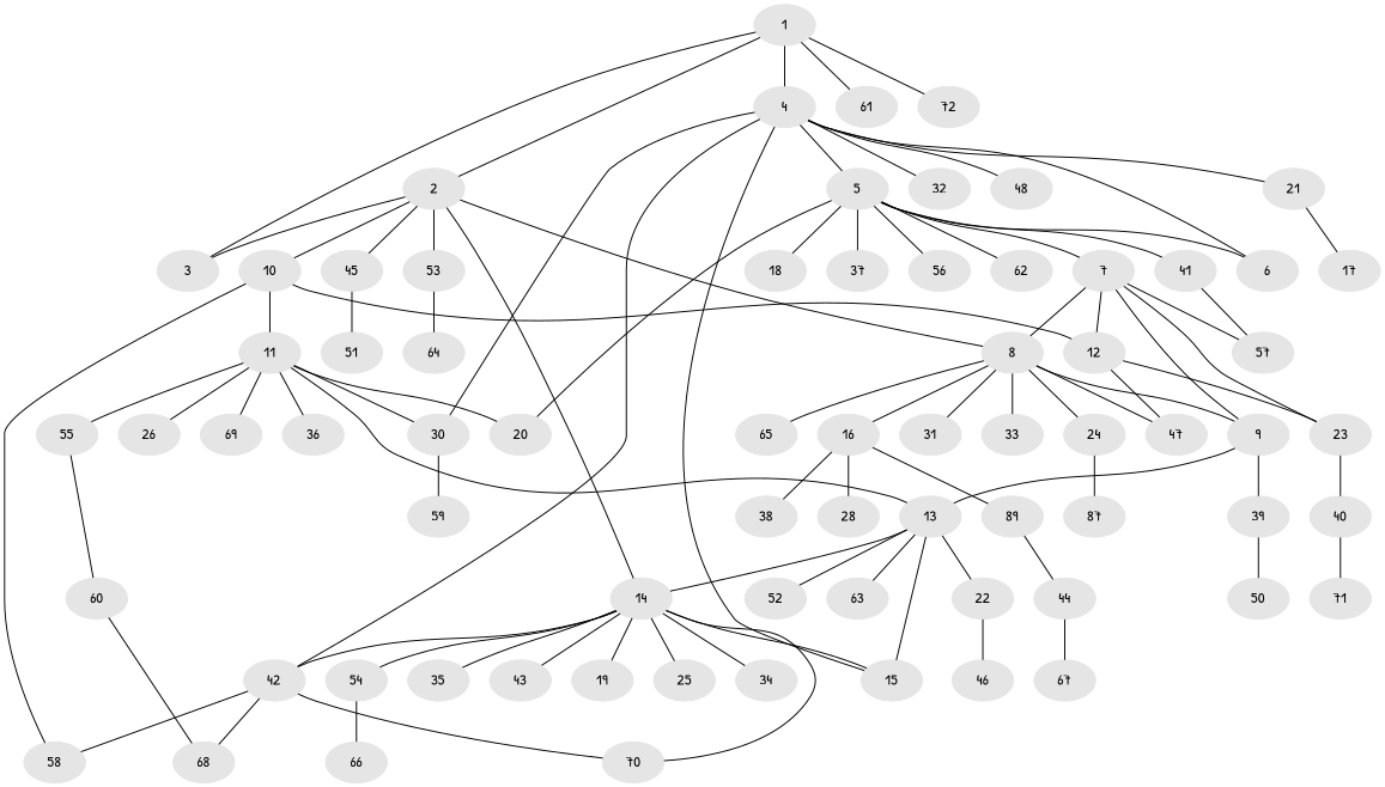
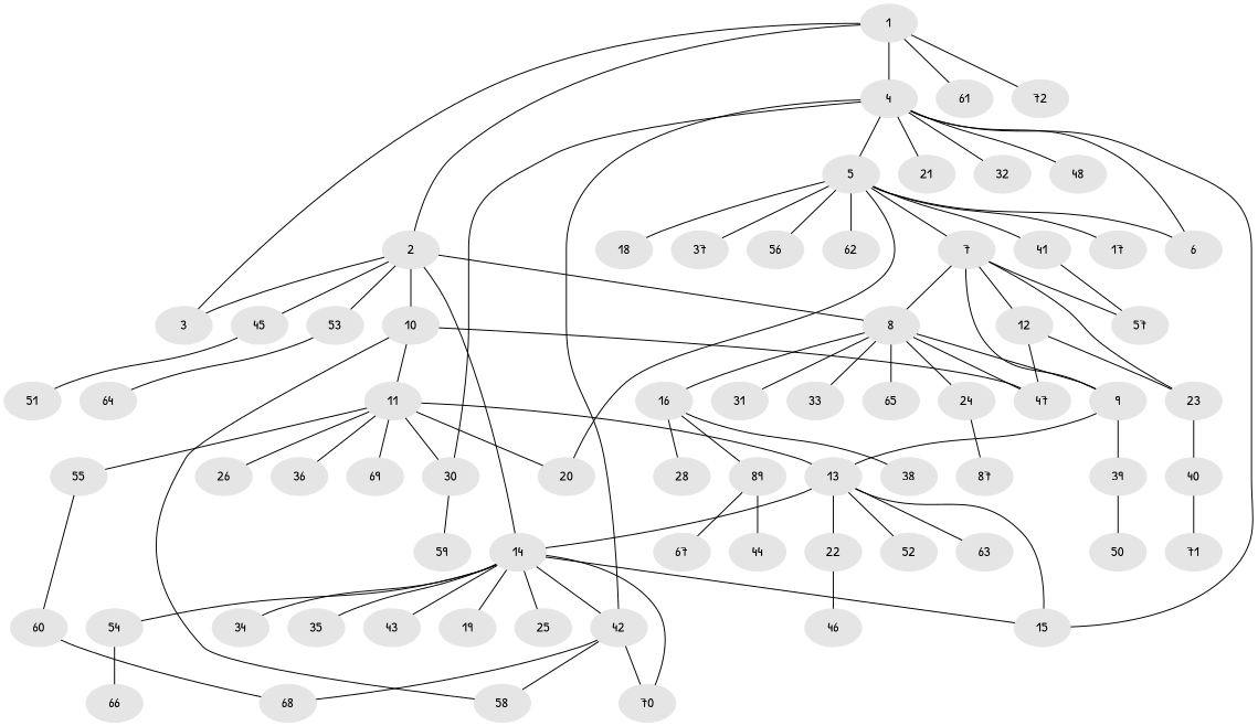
  graph {
    fontname="Patrick Hand"
    node [color=gray90 fontname="Patrick Hand" style=filled]
    edge [fontname="Patrick Hand"]
    1
    2
    3
    4
    61
    72
    8
    10
    14
    45
    53
    5
    6
    15
    21
    32
    42
    48
    30
    9
    16
    24
    31
    33
    47
    65
    12
    11
    58
    19
    25
    34
    35
    43
    54
    70
    51
    64
    7
    17
    18
    20
    37
    41
    56
    62
    68
    23
    57
    13
    39
    40
    28
    n54 [label=89]
    38
    n56 [label=87]
    22
    52
    63
    50
    26
    36
    55
    69
    59
    60
    46
    66
    44
    71
    67
    1 -- 2
    1 -- 3
    1 -- 4
    1 -- 61
    1 -- 72
    2 -- 3
    2 -- 8
    2 -- 10
    2 -- 14
    2 -- 45
    2 -- 53
    4 -- 5
    4 -- 6
    4 -- 15
    4 -- 21
    4 -- 32
    4 -- 42
    4 -- 48
    4 -- 30
    8 -- 9
    8 -- 16
    8 -- 24
    8 -- 31
    8 -- 33
    8 -- 47
    8 -- 65
-   10 -- 12
+   10 -- 47
    10 -- 11
    10 -- 58
    14 -- 15
    14 -- 42
    14 -- 19
    14 -- 25
    14 -- 34
    14 -- 35
    14 -- 43
    14 -- 54
    14 -- 70
    45 -- 51
    53 -- 64
    5 -- 6
    5 -- 7
-   21 -- 17
+   5 -- 17
    5 -- 18
    5 -- 20
    5 -- 37
    5 -- 41
    5 -- 56
    5 -- 62
    42 -- 58
    42 -- 70
    42 -- 68
    30 -- 59
    9 -- 13
    9 -- 39
    16 -- 28
    16 -- n54
    16 -- 38
    24 -- n56
    12 -- 47
    12 -- 23
    11 -- 30
    11 -- 20
    11 -- 13
    11 -- 26
    11 -- 36
    11 -- 55
    11 -- 69
    54 -- 66
    7 -- 8
    7 -- 9
    7 -- 12
    7 -- 23
    7 -- 57
    41 -- 57
    23 -- 40
    13 -- 14
    13 -- 15
    13 -- 22
    13 -- 52
    13 -- 63
    39 -- 50
    40 -- 71
    n54 -- 44
    22 -- 46
    55 -- 60
    60 -- 68
-   44 -- 67
+   n54 -- 67
  }
